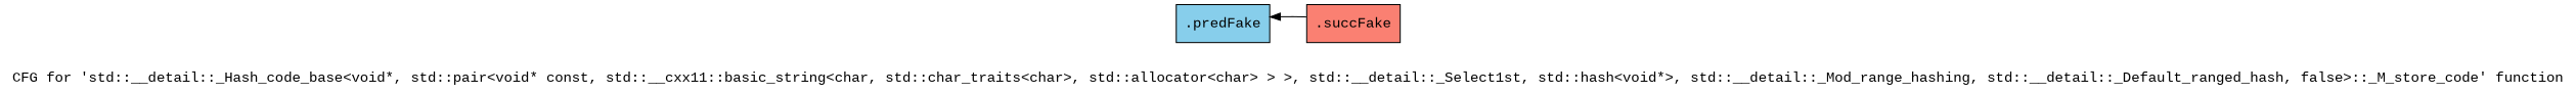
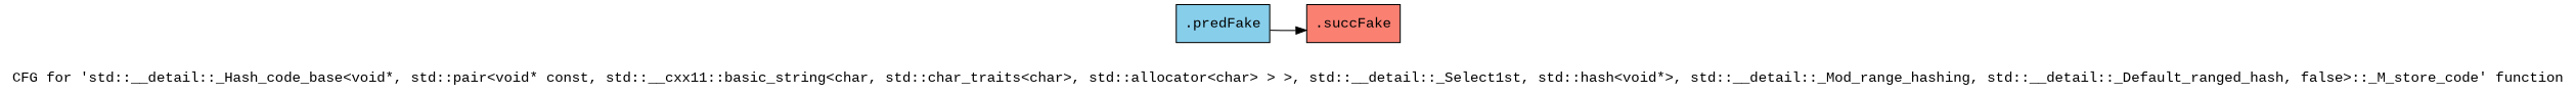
  digraph {
    label="CFG for 'std::__detail::_Hash_code_base\<void*, std::pair\<void* const, std::__cxx11::basic_string\<char, std::char_traits\<char\>, std::allocator\<char\> \> \>, std::__detail::_Select1st, std::hash\<void*\>, std::__detail::_Mod_range_hashing, std::__detail::_Default_ranged_hash, false\>::_M_store_code' function"
    rankdir=LR
    fontname="Liberation Mono"
    node [shape=record style=filled fontname="Liberation Mono"]
    n1 [label="{.predFake}" fillcolor=skyblue]
    n2 [filename="/media/miguel/NewVolume/Linux/Xilinx/Vitis_HLS/2020.2/tps/lnx64/gcc-6.2.0/lib/gcc/x86_64-pc-linux-gnu/6.2.0/../../../../include/c++/6.2.0/bits/hashtable_policy.h" label="{.succFake}" linenumber=1182 fillcolor=salmon]
-   n2 -> n1 [execusionnum=2 filename="/media/miguel/NewVolume/Linux/Xilinx/Vitis_HLS/2020.2/tps/lnx64/gcc-6.2.0/lib/gcc/x86_64-pc-linux-gnu/6.2.0/../../../../include/c++/6.2.0/bits/hashtable_policy.h" style=solid arrowhead=normal fontname="Liberation Mono"]
+   n1 -> n2 [execusionnum=2 filename="/media/miguel/NewVolume/Linux/Xilinx/Vitis_HLS/2020.2/tps/lnx64/gcc-6.2.0/lib/gcc/x86_64-pc-linux-gnu/6.2.0/../../../../include/c++/6.2.0/bits/hashtable_policy.h" style=solid arrowhead=normal fontname="Liberation Mono"]
  }
